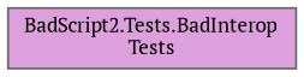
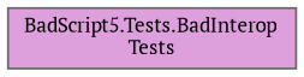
  digraph {
    rankdir=LR
    fontname="PT Serif"
-   n1 [color=grey40 fillcolor=plum fontname="PT Serif" fontsize=10 height=0.2 label="BadScript2.Tests.BadInterop\lTests" shape=box style=filled width=0.4]
+   n1 [color=grey40 fillcolor=plum fontname="PT Serif" fontsize=10 height=0.2 label="BadScript5.Tests.BadInterop\lTests" shape=box style=filled width=0.4]
  }
